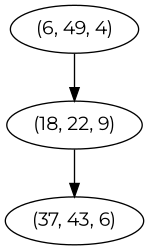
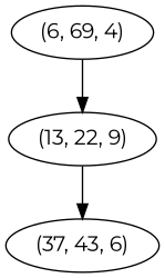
  digraph {
    fontname=Montserrat
    node [fontname=Montserrat]
    edge [fontname=Montserrat]
-   "(6, 49, 4)"
-   "(13, 22, 9)" [label="(18, 22, 9)"]
+   "(6, 49, 4)" [label="(6, 69, 4)"]
+   "(13, 22, 9)"
    "(37, 43, 6)"
    "(6, 49, 4)" -> "(13, 22, 9)"
    "(13, 22, 9)" -> "(37, 43, 6)"
  }
